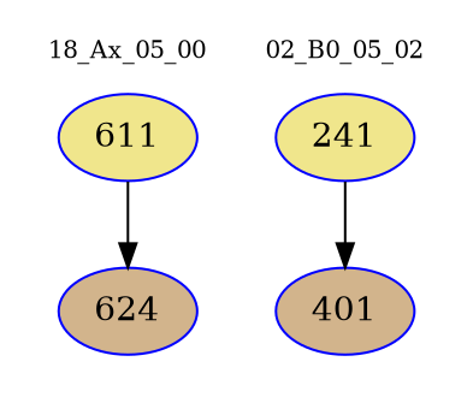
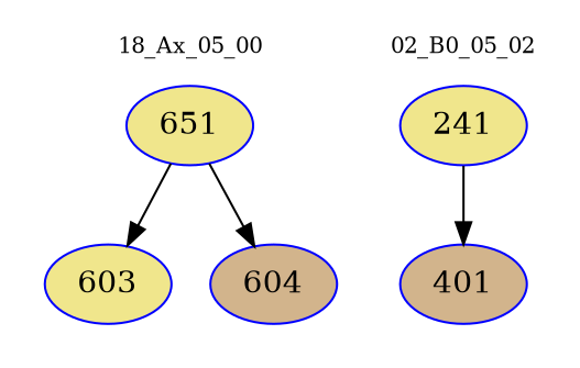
  digraph {
    node [color=blue fillcolor=khaki style=filled]
    edge [color=black]
-   n1 [label=611]
-   n3 [fillcolor=tan label=624]
+   n1 [label=651]
+   n2 [label=603]
+   n3 [fillcolor=tan label=604]
    n4 [label=241]
    n5 [fillcolor=tan label=401]
    subgraph cluster_1 {
      color=white
      fontsize=10
      label="18_Ax_05_00"
      n1
+     n2
      n3
    }
    subgraph cluster_2 {
      color=white
      fontsize=10
      label="02_B0_05_02"
      n4
      n5
    }
+   n1 -> n2
    n1 -> n3
    n4 -> n5
  }
